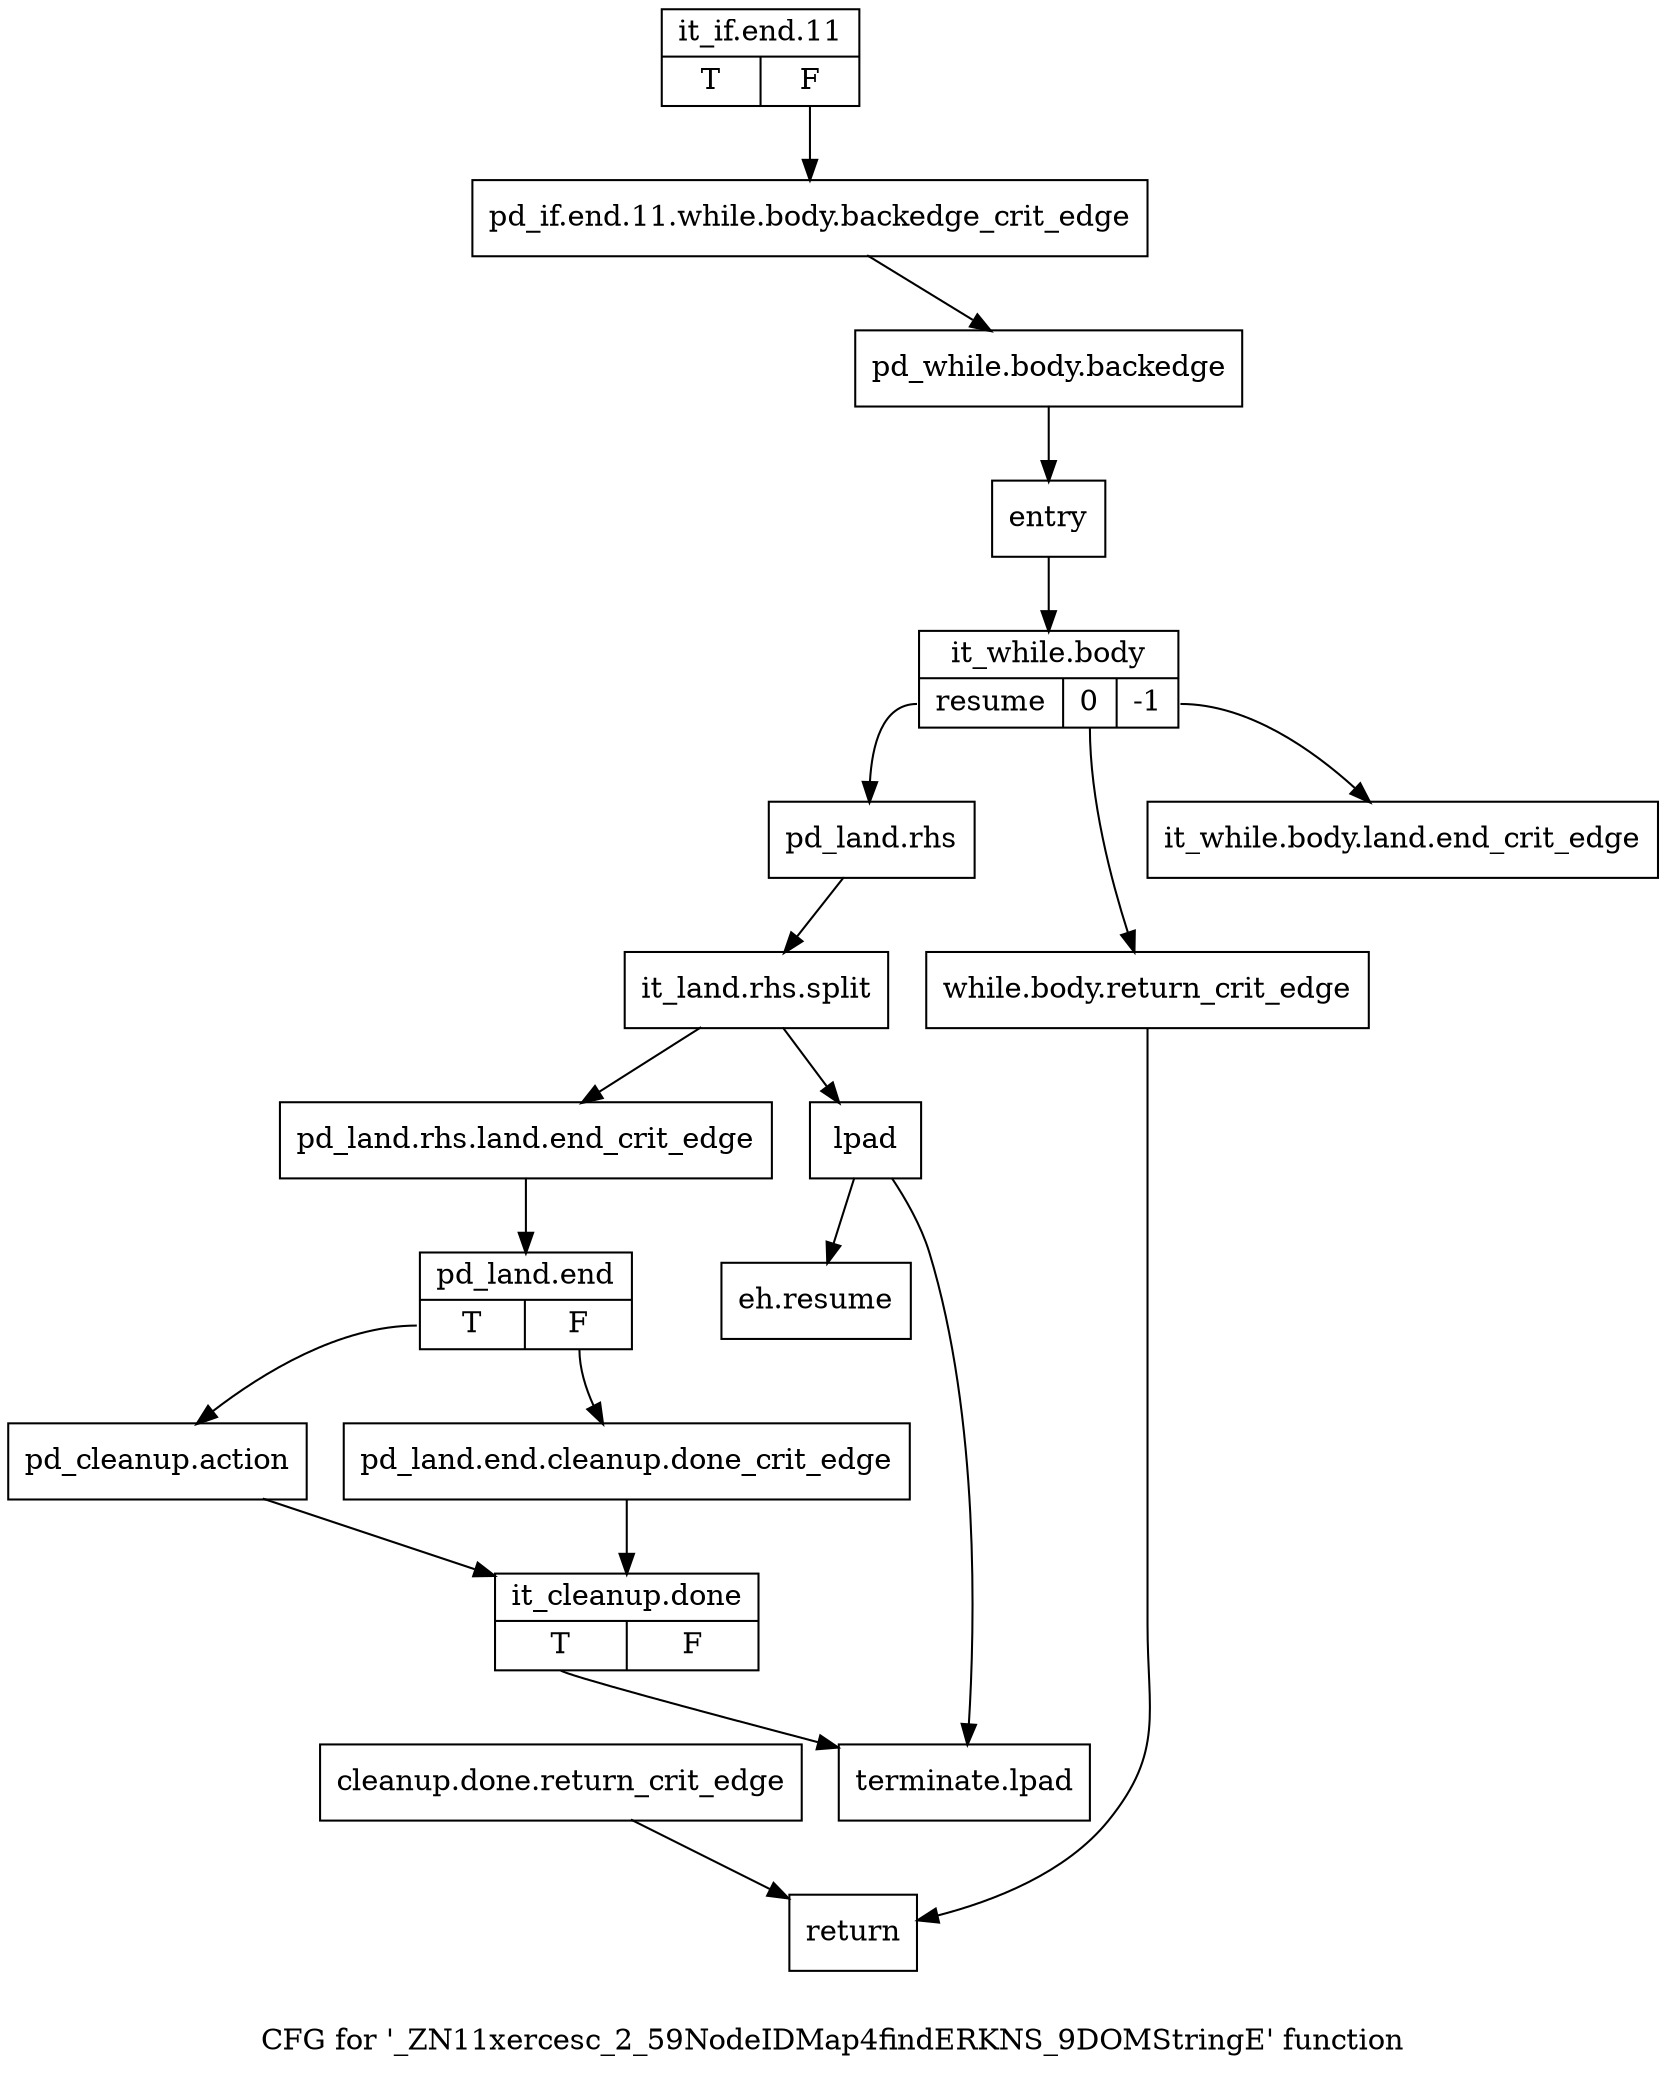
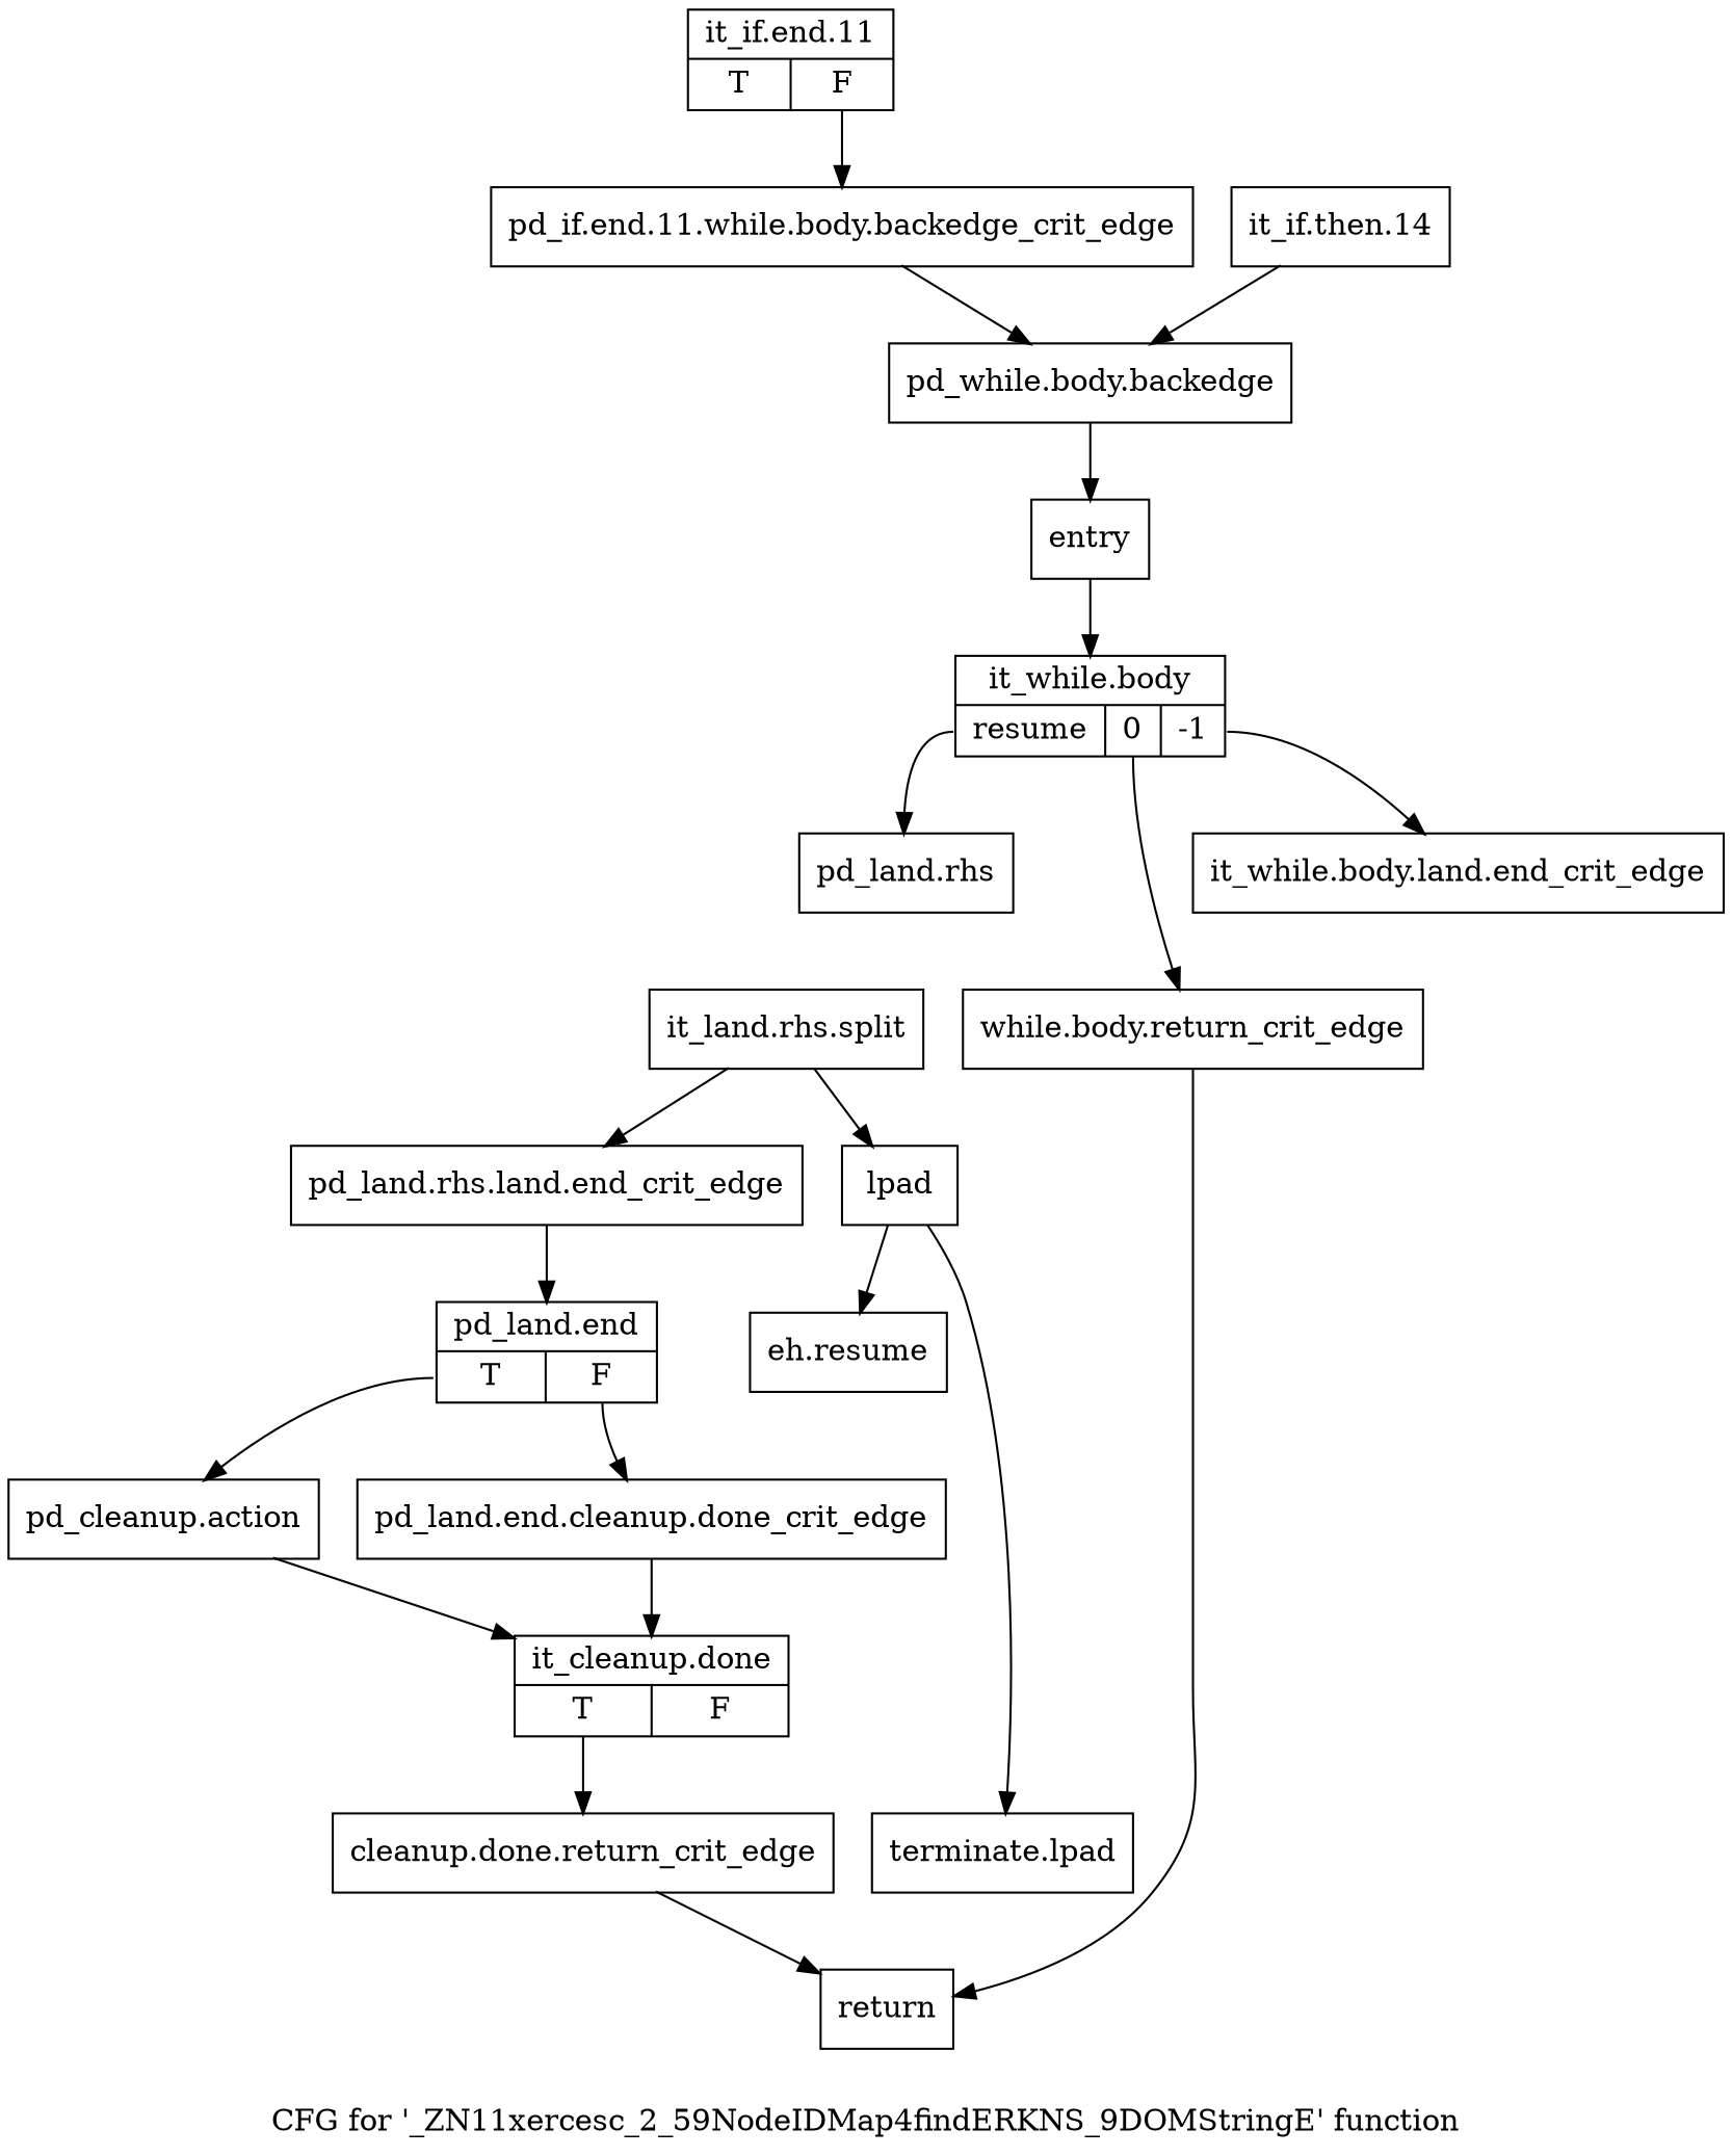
  digraph {
    label="CFG for '_ZN11xercesc_2_59NodeIDMap4findERKNS_9DOMStringE' function"
    node [shape=record]
    n1 [label="{entry}"]
    n2 [label="{it_while.body|{<s0>resume|<s1>0|<s2>-1}}"]
    n3 [label="{pd_land.rhs}"]
    n4 [label="{while.body.return_crit_edge}"]
    n5 [label="{it_while.body.land.end_crit_edge}"]
    n6 [label="{it_land.rhs.split}"]
    n7 [label="{return}"]
    n8 [label="{pd_land.rhs.land.end_crit_edge}"]
    n9 [label="{lpad}"]
    n10 [label="{pd_land.end|{<s0>T|<s1>F}}"]
    n11 [label="{pd_cleanup.action}"]
    n12 [label="{pd_land.end.cleanup.done_crit_edge}"]
    n13 [label="{it_cleanup.done|{<s0>T|<s1>F}}"]
    n14 [label="{eh.resume}"]
    n15 [label="{terminate.lpad}"]
    n16 [label="{cleanup.done.return_crit_edge}"]
    n17 [label="{it_if.end.11|{<s0>T|<s1>F}}"]
    n18 [label="{pd_if.end.11.while.body.backedge_crit_edge}"]
+   n19 [label="{it_if.then.14}"]
    n20 [label="{pd_while.body.backedge}"]
    n1 -> n2
    n2 -> n3 [tailport=s0]
    n2 -> n4 [tailport=s1]
    n2 -> n5 [tailport=s2]
-   n3 -> n6
    n4 -> n7
    n6 -> n8
    n6 -> n9
    n8 -> n10
    n9 -> n14
    n9 -> n15
    n10 -> n11 [tailport=s0]
    n10 -> n12 [tailport=s1]
    n11 -> n13
    n12 -> n13
-   n13 -> n15 [tailport=s0]
+   n13 -> n16 [tailport=s0]
    n16 -> n7
    n17 -> n18 [tailport=s1]
    n18 -> n20
+   n19 -> n20
    n20 -> n1
  }
